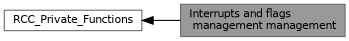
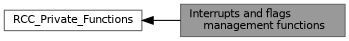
  digraph {
    rankdir=LR
    node [fontname=Helvetica fontsize=10 shape=box style=filled]
-   n1 [color=gray40 fillcolor=grey60 fontcolor=black height=0.2 label="Interrupts and flags\l management management" width=0.4]
+   n1 [color=gray40 fillcolor=grey60 fontcolor=black height=0.2 label="Interrupts and flags\l management functions" width=0.4]
    n2 [color=grey40 fillcolor=white height=0.2 label=RCC_Private_Functions width=0.4]
    n2 -> n1 [dir=back fontname=Helvetica fontsize=10 labelfontname=Helvetica labelfontsize=10 shape=plaintext style=solid]
  }
